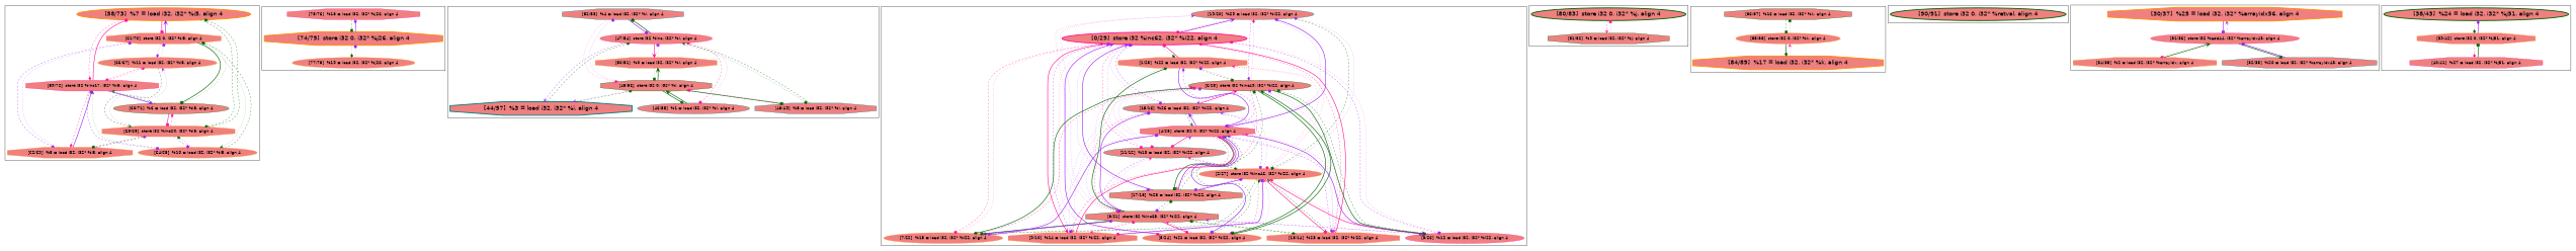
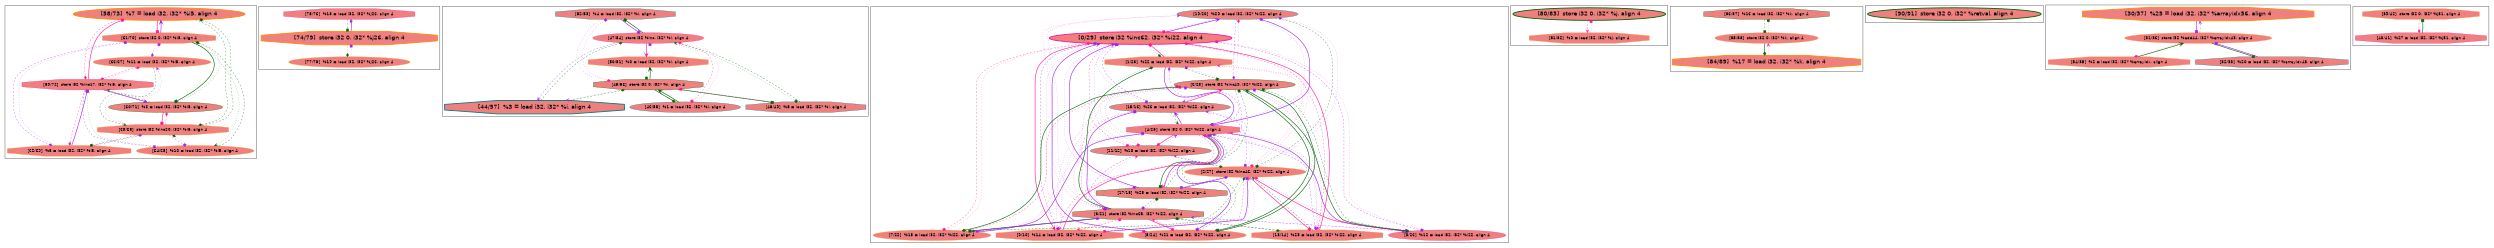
  digraph {
    fontname="DejaVu Sans"
    node [color=darkorange fillcolor=lightcoral fontname="DejaVu Sans" shape=octagon style=filled]
    edge [arrowhead=box color=purple fontname="DejaVu Sans" style=dashed]
    n1 [fontsize=20 label="[58/73]  %7 = load i32, i32* %i5, align 4" penwidth=3.0 shape=ellipse]
    n2 [label="[61/70]  store i32 0, i32* %i5, align 4"]
    n3 [label="[64/65]  %10 = load i32, i32* %i5, align 4" shape=ellipse]
    n4 [label="[63/68]  store i32 %inc20, i32* %i5, align 4"]
    n5 [label="[62/69]  %8 = load i32, i32* %i5, align 4"]
    n6 [color=deeppink label="[59/72]  store i32 %inc17, i32* %i5, align 4"]
    n7 [color=darkgreen label="[60/71]  %6 = load i32, i32* %i5, align 4" shape=ellipse]
    n8 [label="[66/67]  %11 = load i32, i32* %i5, align 4" shape=ellipse]
    n9 [color=deeppink label="[75/76]  %18 = load i32, i32* %j26, align 4"]
    n10 [fontsize=20 label="[74/79]  store i32 0, i32* %j26, align 4" penwidth=3.0]
    n11 [label="[77/78]  %19 = load i32, i32* %j26, align 4" shape=ellipse]
    n12 [color=teal label="[52/53]  %4 = load i32, i32* %i, align 4"]
    n13 [color=deeppink label="[47/54]  store i32 %inc, i32* %i, align 4" shape=ellipse]
    n14 [color=darkgreen label="[45/56]  store i32 0, i32* %i, align 4"]
    n15 [color=teal fontsize=20 label="[44/57]  %3 = load i32, i32* %i, align 4" penwidth=3.0]
    n16 [color=teal label="[46/55]  %1 = load i32, i32* %i, align 4" shape=ellipse]
    n17 [color=teal label="[48/49]  %5 = load i32, i32* %i, align 4"]
    n18 [label="[50/51]  %0 = load i32, i32* %i, align 4"]
    n19 [color=teal label="[19/20]  %29 = load i32, i32* %i22, align 4" shape=ellipse]
    n20 [color=deeppink fontsize=20 label="[0/29]  store i32 %inc62, i32* %i22, align 4" penwidth=3.0 shape=ellipse]
    n21 [label="[5/24]  %21 = load i32, i32* %i22, align 4" shape=ellipse]
    n22 [color=darkgreen label="[8/21]  store i32 %inc65, i32* %i22, align 4"]
    n23 [label="[2/27]  store i32 %inc46, i32* %i22, align 4" shape=ellipse]
    n24 [color=deeppink label="[4/25]  store i32 0, i32* %i22, align 4"]
    n25 [color=deeppink label="[3/26]  %12 = load i32, i32* %i22, align 4" shape=ellipse]
    n26 [label="[7/22]  %15 = load i32, i32* %i22, align 4" shape=ellipse]
    n27 [label="[13/14]  %23 = load i32, i32* %i22, align 4"]
    n28 [label="[9/10]  %14 = load i32, i32* %i22, align 4"]
    n29 [color=darkgreen label="[17/18]  %28 = load i32, i32* %i22, align 4"]
    n30 [color=darkgreen label="[6/23]  store i32 %inc49, i32* %i22, align 4" shape=ellipse]
    n31 [color=teal label="[11/12]  %13 = load i32, i32* %i22, align 4" shape=ellipse]
    n32 [color=teal label="[15/16]  %26 = load i32, i32* %i22, align 4" shape=ellipse]
    n33 [label="[1/28]  %22 = load i32, i32* %i22, align 4"]
    n34 [color=darkgreen fontsize=20 label="[80/83]  store i32 0, i32* %j, align 4" penwidth=3.0 shape=ellipse]
-   n35 [color=darkgreen label="[81/82]  %9 = load i32, i32* %j, align 4"]
+   n35 [label="[81/82]  %9 = load i32, i32* %j, align 4"]
    n36 [color=darkgreen label="[86/87]  %16 = load i32, i32* %k, align 4"]
    n37 [label="[85/88]  store i32 0, i32* %k, align 4" shape=ellipse]
    n38 [fontsize=20 label="[84/89]  %17 = load i32, i32* %k, align 4" penwidth=3.0]
    n39 [color=darkgreen fontsize=20 label="[90/91]  store i32 0, i32* %retval, align 4" penwidth=3.0 shape=ellipse]
    n40 [fontsize=20 label="[30/37]  %25 = load i32, i32* %arrayidx56, align 4" penwidth=3.0]
-   n41 [color=deeppink label="[31/36]  store i32 %add44, i32* %arrayidx43, align 4" shape=ellipse]
+   n41 [label="[31/36]  store i32 %add44, i32* %arrayidx43, align 4" shape=ellipse]
    n42 [label="[34/35]  %2 = load i32, i32* %arrayidx, align 4"]
    n43 [color=teal label="[32/33]  %20 = load i32, i32* %arrayidx43, align 4"]
-   n44 [color=darkgreen fontsize=20 label="[38/43]  %24 = load i32, i32* %j51, align 4" penwidth=3.0 shape=ellipse]
    n45 [label="[39/42]  store i32 0, i32* %j51, align 4"]
    n46 [color=deeppink label="[40/41]  %27 = load i32, i32* %j51, align 4"]
    subgraph cluster_1 {
      n1
      n2
      n3
      n4
      n5
      n6
      n7
      n8
    }
    subgraph cluster_2 {
      n9
      n10
      n11
    }
    subgraph cluster_3 {
      n12
      n13
      n14
      n15
      n16
      n17
      n18
    }
    subgraph cluster_4 {
      n19
      n20
      n21
      n22
      n23
      n24
      n25
      n26
      n27
      n28
      n29
      n30
      n31
      n32
      n33
    }
    subgraph cluster_5 {
      n34
      n35
    }
    subgraph cluster_6 {
      n36
      n37
      n38
    }
    subgraph cluster_7 {
      n39
    }
    subgraph cluster_8 {
      n40
      n41
      n42
      n43
    }
    subgraph cluster_9 {
-     n44
      n45
      n46
    }
    n1 -> n2 [color=deeppink style=bold]
    n1 -> n4 [arrowhead=diamond color=darkgreen]
    n1 -> n6 [arrowhead=diamond color=deeppink]
    n2 -> n1 [arrowhead=vee style=bold]
    n2 -> n3 [arrowhead=vee color=darkgreen style=dotted]
    n2 -> n5 [arrowhead=diamond]
    n2 -> n7 [color=darkgreen style=bold]
    n2 -> n8 [arrowhead=diamond style=dotted]
    n3 -> n2 [arrowhead=diamond color=darkgreen]
    n3 -> n4 [arrowhead=diamond color=darkgreen style=dotted]
    n3 -> n6 [arrowhead=vee color=darkgreen style=dotted]
    n4 -> n1 [color=darkgreen]
    n4 -> n3
    n4 -> n5 [color=darkgreen]
    n4 -> n7 [arrowhead=diamond color=deeppink]
    n4 -> n8 [arrowhead=vee style=dotted]
    n5 -> n2 [style=dotted]
    n5 -> n4 [arrowhead=diamond]
    n5 -> n6 [style=bold]
    n6 -> n1 [color=deeppink style=bold]
    n6 -> n3
    n6 -> n5 [arrowhead=diamond color=deeppink]
    n6 -> n7 [arrowhead=vee style=bold]
    n6 -> n8 [arrowhead=diamond color=deeppink style=dotted]
    n7 -> n2 [arrowhead=diamond color=darkgreen style=dotted]
    n7 -> n4 [color=deeppink style=bold]
    n7 -> n6 [arrowhead=vee color=darkgreen]
    n8 -> n2 [style=dotted]
    n8 -> n4 [arrowhead=vee color=darkgreen]
    n8 -> n6 [arrowhead=diamond color=deeppink]
    n9 -> n10 [color=darkgreen]
    n10 -> n9 [arrowhead=diamond style=bold]
    n10 -> n11 [arrowhead=diamond color=darkgreen style=dotted]
    n11 -> n10 [style=dotted]
    n12 -> n13 [style=bold]
    n12 -> n14 [arrowhead=diamond color=deeppink style=dotted]
    n13 -> n12 [color=darkgreen style=bold]
    n13 -> n15 [arrowhead=vee]
    n13 -> n16 [color=deeppink]
    n13 -> n17 [color=darkgreen style=dotted]
    n13 -> n18 [arrowhead=vee color=deeppink style=bold]
    n14 -> n12 [style=dotted]
    n14 -> n15 [arrowhead=vee style=dotted]
    n14 -> n16 [arrowhead=diamond color=darkgreen style=bold]
    n14 -> n17 [color=darkgreen style=bold]
    n14 -> n18 [arrowhead=vee color=darkgreen style=bold]
    n15 -> n13 [arrowhead=diamond color=darkgreen]
    n15 -> n14 [arrowhead=diamond color=darkgreen]
    n16 -> n13 [arrowhead=diamond color=deeppink style=dotted]
    n16 -> n14 [arrowhead=vee color=darkgreen style=bold]
    n17 -> n13 [arrowhead=vee color=darkgreen]
    n17 -> n14 [color=deeppink]
    n18 -> n13 [style=dotted]
    n18 -> n14 [color=darkgreen style=dotted]
    n19 -> n20 [color=deeppink]
    n19 -> n22 [color=deeppink style=dotted]
    n19 -> n23 [color=darkgreen]
    n19 -> n24 [arrowhead=vee style=dotted]
    n19 -> n30 [arrowhead=diamond]
    n20 -> n19 [arrowhead=vee style=bold]
    n20 -> n21 [color=deeppink style=dotted]
    n20 -> n25
    n20 -> n26 [color=deeppink]
    n20 -> n27 [arrowhead=vee color=deeppink]
    n20 -> n28 [arrowhead=vee color=deeppink style=bold]
    n20 -> n29 [style=dotted]
    n20 -> n31 [color=deeppink]
    n20 -> n32 [style=dotted]
    n20 -> n33 [arrowhead=diamond color=darkgreen style=dotted]
    n21 -> n20 [arrowhead=vee style=bold]
    n21 -> n22 [arrowhead=vee color=deeppink]
    n21 -> n23 [arrowhead=vee color=deeppink style=dotted]
    n21 -> n24 [arrowhead=vee color=darkgreen]
    n21 -> n30 [arrowhead=vee color=darkgreen style=bold]
    n22 -> n19 [arrowhead=vee style=dotted]
    n22 -> n21 [arrowhead=diamond color=deeppink style=bold]
    n22 -> n25 [style=dotted]
    n22 -> n26 [color=darkgreen style=bold]
    n22 -> n27 [arrowhead=diamond color=darkgreen]
    n22 -> n28 [arrowhead=vee color=deeppink style=dotted]
    n22 -> n29 [color=darkgreen style=dotted]
    n22 -> n31 [arrowhead=vee color=deeppink style=dotted]
    n22 -> n32 [style=bold]
    n22 -> n33 [arrowhead=diamond color=darkgreen style=bold]
    n23 -> n19 [arrowhead=diamond style=dotted]
    n23 -> n21 [arrowhead=vee style=dotted]
    n23 -> n25 [color=deeppink style=bold]
    n23 -> n26 [arrowhead=diamond color=darkgreen]
    n23 -> n27 [color=deeppink style=bold]
    n23 -> n28 [color=deeppink]
    n23 -> n29
    n23 -> n31 [arrowhead=vee color=deeppink style=dotted]
    n23 -> n32 [arrowhead=vee style=dotted]
    n23 -> n33 [arrowhead=vee color=deeppink style=dotted]
    n24 -> n19 [arrowhead=diamond style=bold]
    n24 -> n21 [style=bold]
    n24 -> n25 [style=bold]
    n24 -> n26 [arrowhead=diamond style=dotted]
    n24 -> n27 [arrowhead=diamond]
    n24 -> n28 [arrowhead=vee color=deeppink]
    n24 -> n29 [color=darkgreen style=bold]
    n24 -> n31 [arrowhead=diamond color=deeppink style=bold]
    n24 -> n32 [arrowhead=vee style=bold]
    n24 -> n33 [arrowhead=diamond]
    n25 -> n20 [color=deeppink style=dotted]
    n25 -> n22 [arrowhead=vee]
    n25 -> n23 [arrowhead=diamond color=deeppink style=dotted]
    n25 -> n24 [arrowhead=vee color=deeppink style=dotted]
    n25 -> n30 [color=darkgreen]
    n26 -> n20 [arrowhead=diamond color=deeppink style=dotted]
    n26 -> n22 [arrowhead=diamond style=bold]
    n26 -> n23 [arrowhead=diamond color=darkgreen style=dotted]
    n26 -> n24 [style=bold]
    n26 -> n30 [color=deeppink]
    n27 -> n20 [arrowhead=diamond color=deeppink style=bold]
    n27 -> n22 [color=darkgreen]
    n27 -> n23 [arrowhead=vee color=darkgreen]
    n27 -> n24 [arrowhead=diamond style=dotted]
    n27 -> n30 [style=dotted]
    n28 -> n20
    n28 -> n22 [color=deeppink]
    n28 -> n23 [style=bold]
    n28 -> n24 [arrowhead=diamond color=deeppink style=bold]
    n28 -> n30 [color=deeppink style=dotted]
    n29 -> n20 [arrowhead=vee style=bold]
    n29 -> n22
    n29 -> n23 [arrowhead=diamond style=bold]
    n29 -> n24 [arrowhead=diamond style=bold]
    n29 -> n30 [color=darkgreen]
    n30 -> n19 [arrowhead=diamond color=deeppink style=dotted]
    n30 -> n21 [color=darkgreen style=bold]
    n30 -> n25 [arrowhead=vee color=darkgreen style=bold]
    n30 -> n26 [arrowhead=diamond color=darkgreen style=bold]
    n30 -> n27 [arrowhead=vee style=dotted]
    n30 -> n28 [style=dotted]
    n30 -> n29 [arrowhead=vee color=deeppink]
    n30 -> n31 [color=deeppink style=dotted]
    n30 -> n32 [arrowhead=vee]
    n30 -> n33 [style=dotted]
    n31 -> n20 [style=dotted]
    n31 -> n22
    n31 -> n23 [arrowhead=diamond color=darkgreen]
    n31 -> n24 [arrowhead=vee style=dotted]
    n31 -> n30 [style=dotted]
    n32 -> n20 [arrowhead=diamond]
    n32 -> n22 [arrowhead=diamond color=deeppink]
    n32 -> n23
    n32 -> n24 [arrowhead=vee color=darkgreen]
    n32 -> n30 [arrowhead=vee color=deeppink style=bold]
    n33 -> n20 [color=deeppink style=bold]
    n33 -> n22 [arrowhead=diamond style=dotted]
    n33 -> n23 [color=deeppink style=dotted]
    n33 -> n24 [arrowhead=diamond style=bold]
    n33 -> n30 [color=darkgreen]
    n34 -> n35 [arrowhead=vee color=deeppink]
    n35 -> n34 [color=deeppink style=dotted]
    n36 -> n37 [color=darkgreen]
    n37 -> n36 [color=darkgreen style=dotted]
    n37 -> n38 [arrowhead=diamond color=darkgreen style=bold]
    n38 -> n37 [arrowhead=vee color=deeppink style=dotted]
    n40 -> n41 [style=bold]
    n41 -> n40 [arrowhead=vee]
    n41 -> n42 [arrowhead=diamond color=deeppink style=dotted]
    n41 -> n43 [color=darkgreen style=bold]
    n42 -> n41 [arrowhead=vee color=darkgreen style=bold]
    n43 -> n41 [style=bold]
-   n44 -> n45 [arrowhead=diamond color=darkgreen style=dotted]
-   n45 -> n44 [arrowhead=diamond style=bold]
    n45 -> n46 [arrowhead=diamond color=deeppink]
    n46 -> n45 [color=darkgreen style=bold]
  }
